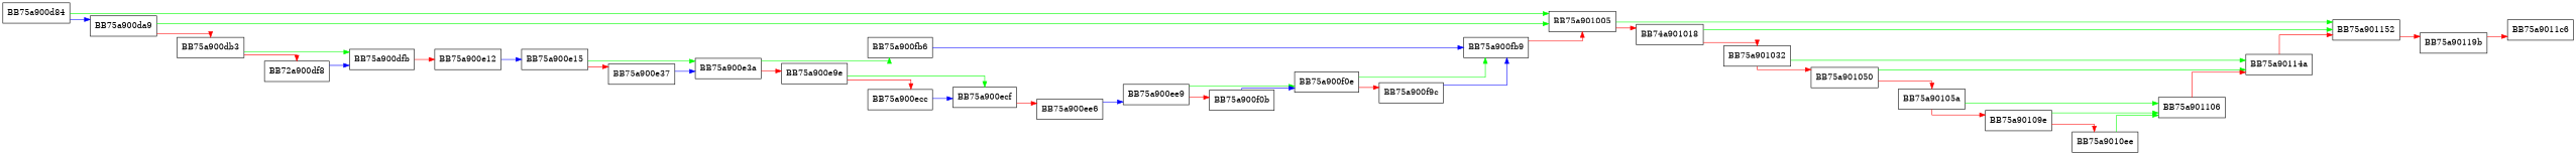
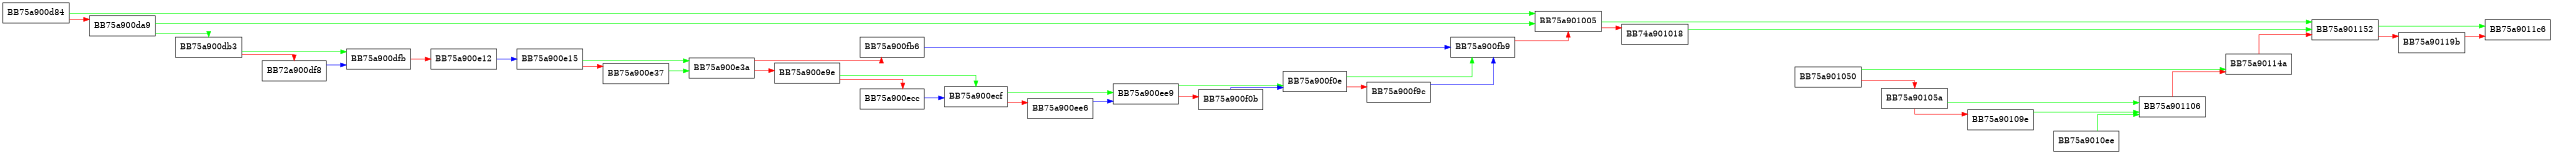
  digraph {
    rankdir=LR
    splines=ortho
    node [shape=box]
    edge [color=red]
    BB75a901152
    BB75a9011c6
    BB75a90119b
    BB75a900d84
    BB75a901005
    BB75a900da9
    n7 [label=BB74a901018]
    BB75a900db3
-   BB75a901032
    BB75a900dfb
    n11 [label=BB72a900df8]
    BB75a900e12
    BB75a900e15
    BB75a900e3a
    BB75a900e37
    BB75a900fb6
    BB75a900e9e
    BB75a900fb9
    BB75a900ecf
    BB75a900ecc
    BB75a900ee9
    BB75a900ee6
    BB75a900f0e
    BB75a900f0b
    BB75a900f9c
    BB75a90114a
    BB75a901050
    BB75a90105a
    BB75a901106
    BB75a90109e
    BB75a9010ee
+   BB75a901152 -> BB75a9011c6 [color=green]
    BB75a901152 -> BB75a90119b
    BB75a90119b -> BB75a9011c6
    BB75a900d84 -> BB75a901005 [color=green]
-   BB75a900d84 -> BB75a900da9 [color=blue]
+   BB75a900d84 -> BB75a900da9
    BB75a901005 -> BB75a901152 [color=green]
    BB75a901005 -> n7
    BB75a900da9 -> BB75a901005 [color=green]
-   BB75a900da9 -> BB75a900db3
+   BB75a900da9 -> BB75a900db3 [color=green]
    n7 -> BB75a901152 [color=green]
-   n7 -> BB75a901032
    BB75a900db3 -> BB75a900dfb [color=green]
    BB75a900db3 -> n11
-   BB75a901032 -> BB75a90114a [color=green]
-   BB75a901032 -> BB75a901050
    BB75a900dfb -> BB75a900e12
    n11 -> BB75a900dfb [color=blue]
    BB75a900e12 -> BB75a900e15 [color=blue]
    BB75a900e15 -> BB75a900e3a [color=green]
    BB75a900e15 -> BB75a900e37
-   BB75a900e3a -> BB75a900fb6 [color=green]
+   BB75a900e3a -> BB75a900fb6
    BB75a900e3a -> BB75a900e9e
-   BB75a900e37 -> BB75a900e3a [color=blue]
+   BB75a900e37 -> BB75a900e3a [color=green]
    BB75a900fb6 -> BB75a900fb9 [color=blue]
    BB75a900e9e -> BB75a900ecf [color=green]
    BB75a900e9e -> BB75a900ecc
    BB75a900fb9 -> BB75a901005
+   BB75a900ecf -> BB75a900ee9 [color=green]
    BB75a900ecf -> BB75a900ee6
    BB75a900ecc -> BB75a900ecf [color=blue]
    BB75a900ee9 -> BB75a900f0e [color=green]
    BB75a900ee9 -> BB75a900f0b
    BB75a900ee6 -> BB75a900ee9 [color=blue]
    BB75a900f0e -> BB75a900fb9 [color=green]
    BB75a900f0e -> BB75a900f9c
    BB75a900f0b -> BB75a900f0e [color=blue]
    BB75a900f9c -> BB75a900fb9 [color=blue]
    BB75a90114a -> BB75a901152
    BB75a901050 -> BB75a90114a [color=green]
    BB75a901050 -> BB75a90105a
    BB75a90105a -> BB75a901106 [color=green]
    BB75a90105a -> BB75a90109e
    BB75a901106 -> BB75a90114a
    BB75a90109e -> BB75a901106 [color=green]
-   BB75a90109e -> BB75a9010ee
    BB75a9010ee -> BB75a901106 [color=green]
  }
